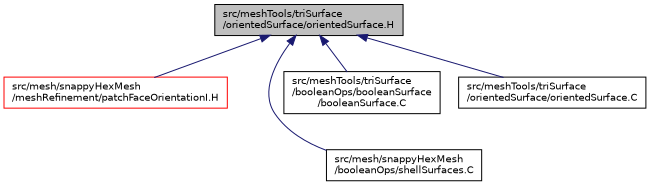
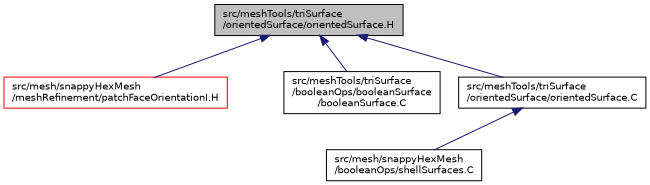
  digraph {
    node [color=black fontname=Helvetica fontsize=10 shape=record]
    edge [color=midnightblue dir=back fontname=Helvetica fontsize=10 labelfontname=Helvetica labelfontsize=10 style=solid]
    n1 [fillcolor=grey75 fontcolor=black height=0.2 label="src/meshTools/triSurface\l/orientedSurface/orientedSurface.H" style=filled width=0.4]
    n2 [color=red height=0.2 label="src/mesh/snappyHexMesh\l/meshRefinement/patchFaceOrientationI.H" width=0.4]
    n3 [height=0.2 label="src/mesh/snappyHexMesh\l/booleanOps/shellSurfaces.C" width=0.4]
    n4 [height=0.2 label="src/meshTools/triSurface\l/booleanOps/booleanSurface\l/booleanSurface.C" width=0.4]
    n5 [height=0.2 label="src/meshTools/triSurface\l/orientedSurface/orientedSurface.C" width=0.4]
    n1 -> n2
-   n1 -> n3
+   n5 -> n3
    n1 -> n4
    n1 -> n5
  }
